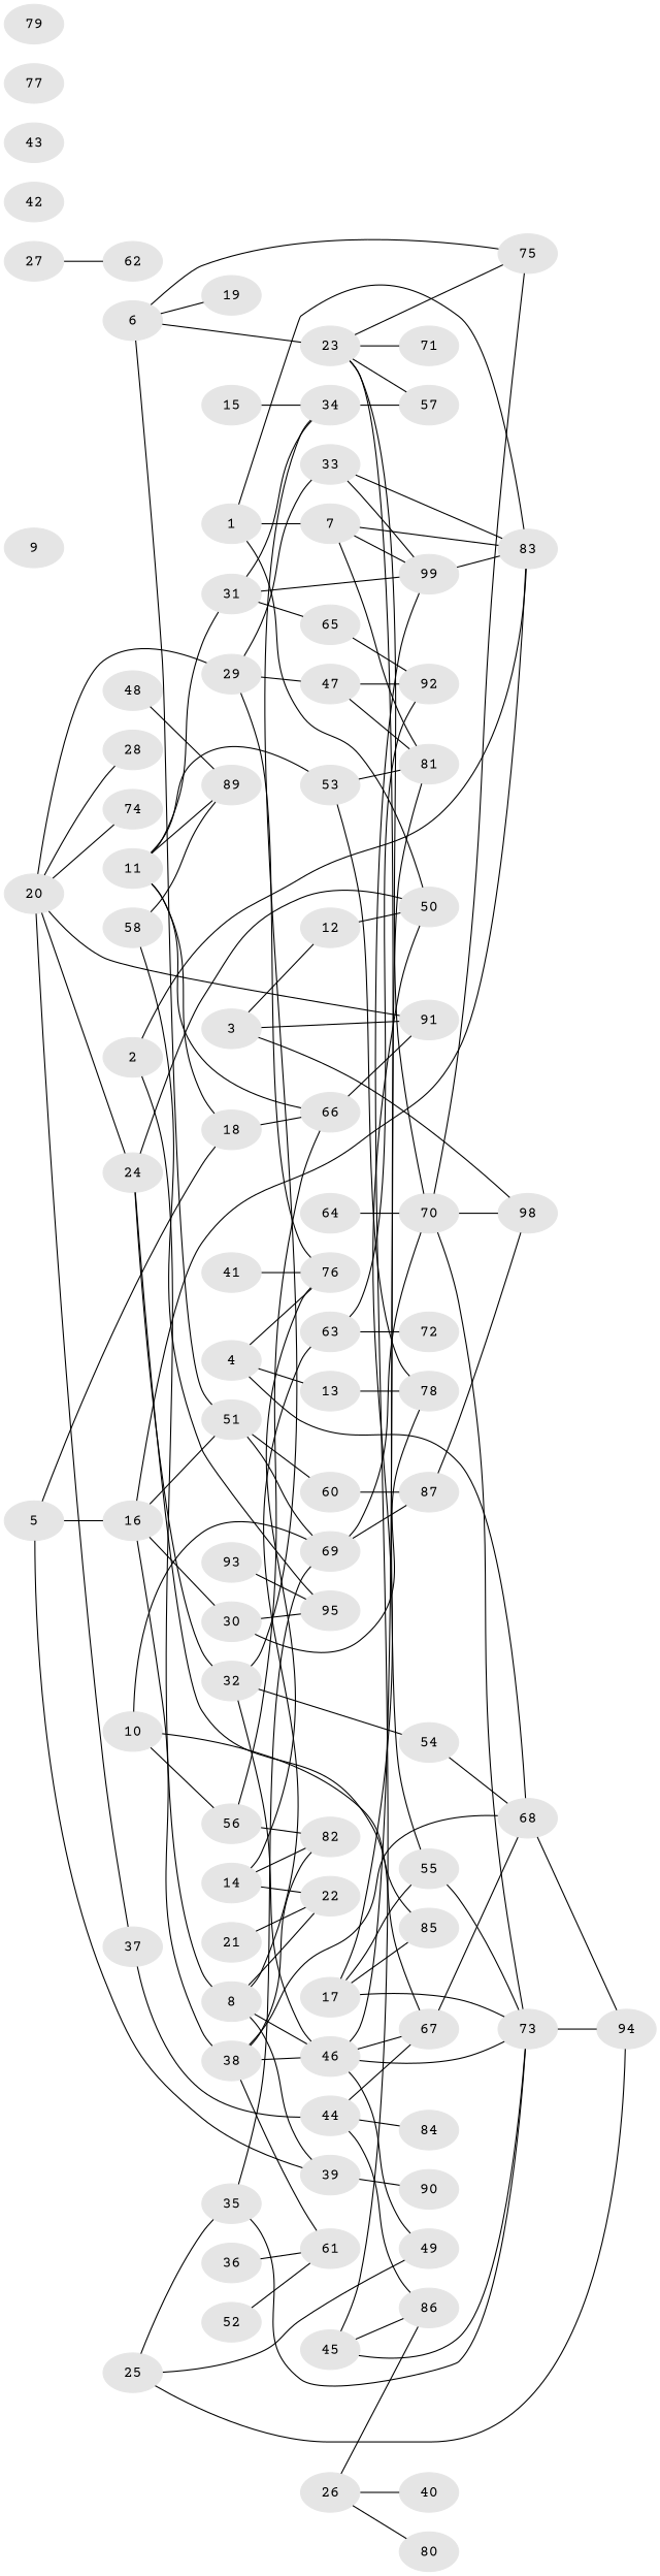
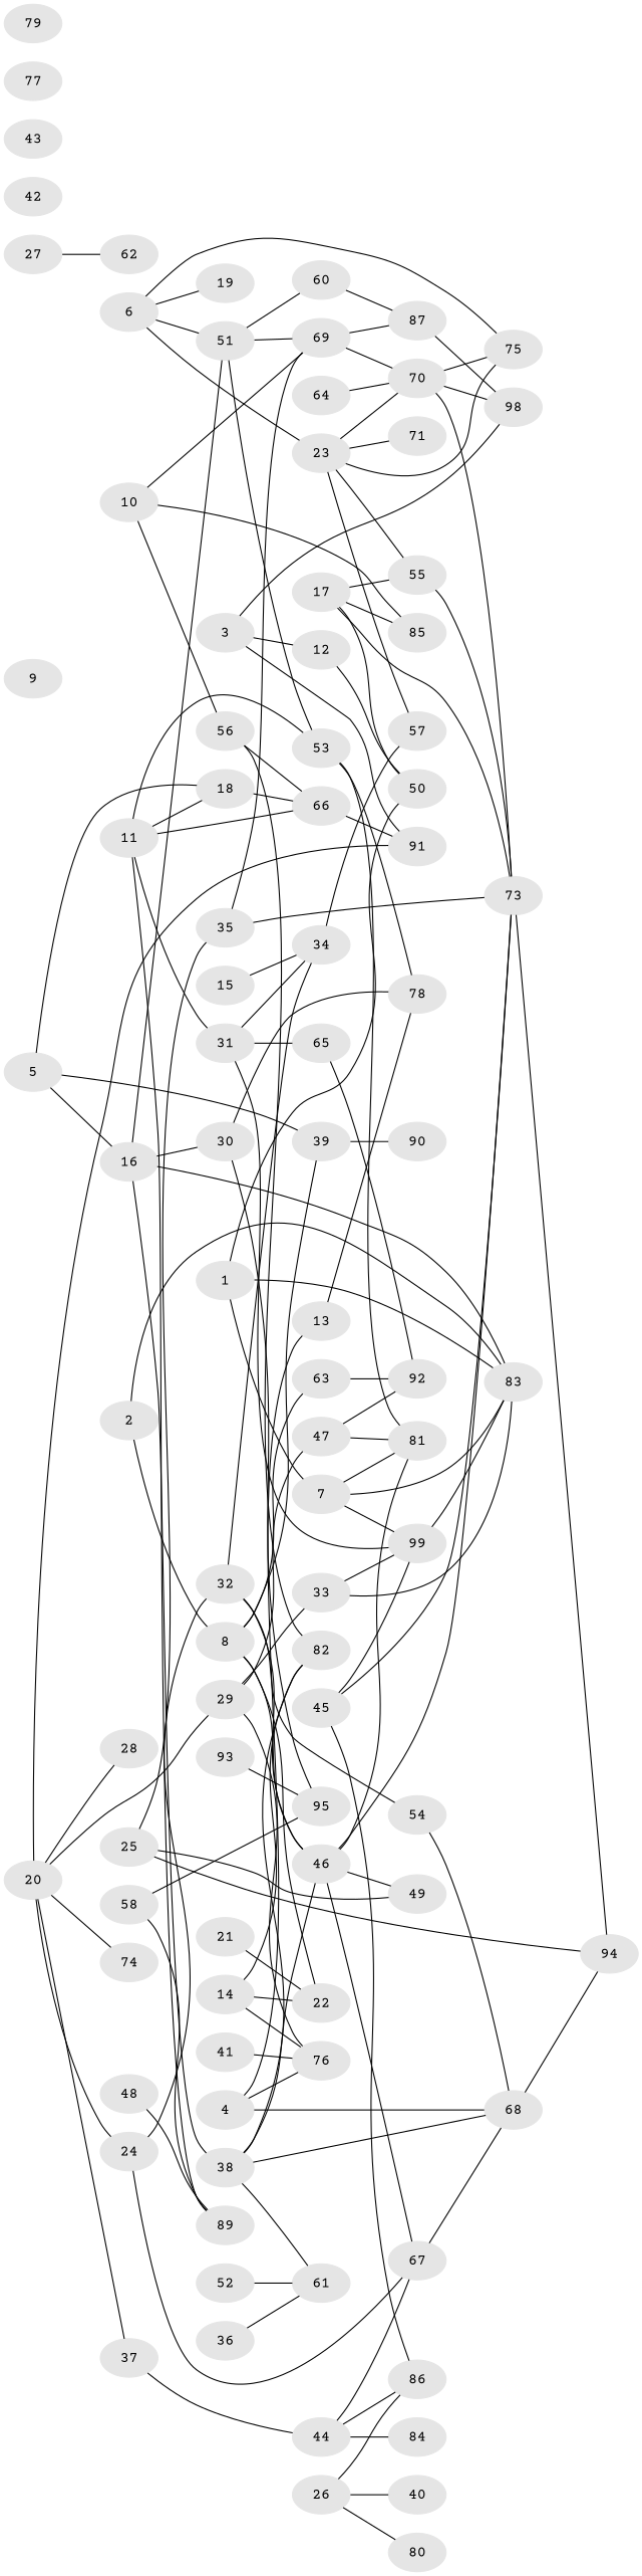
  graph {
    fontname="Courier Prime"
    rankdir=LR
    node [color=gray90 fontname="Courier Prime" style=filled]
    edge [fontname="Courier Prime"]
    1
    7
    50
    83
    n5 [label=99]
    81
    2
    8
    39
    22
    46
    63
    3
    12
    n15 [label=98]
    91
    4
    13
    68
    76
    78
    94
    5
    16
    18
    51
    30
    38
    66
    90
    6
    19
    23
    75
    55
    57
    70
    71
    69
    53
    60
    73
    67
    49
    92
-   72
    9
    10
    56
    85
    82
    87
    11
    31
    89
    34
    65
    14
    15
    95
    61
    17
    20
    24
    28
    29
    37
    74
    32
    33
    47
    44
    21
    54
    25
    35
    26
    40
    80
    86
    27
    62
    64
    36
    84
    41
    42
    43
    45
    48
    52
    58
    77
    79
    93
    1 -- 7
    1 -- 50
    1 -- 83
    7 -- 83
    7 -- n5
    7 -- 81
    n5 -- 83
    2 -- 83
    2 -- 8
    8 -- 39
    8 -- 22
    8 -- 46
    8 -- 63
    39 -- 90
    46 -- 81
    46 -- 73
    46 -- 67
    46 -- 49
    63 -- 92
-   63 -- 72
    3 -- 12
    3 -- n15
    3 -- 91
    12 -- 50
    4 -- 13
    4 -- 68
    4 -- 76
    13 -- 78
    68 -- 94
    5 -- 39
    5 -- 16
    5 -- 18
    16 -- 83
    16 -- 51
    16 -- 30
    16 -- 38
    18 -- 66
    51 -- 69
+   51 -- 53
    51 -- 60
    30 -- 78
    30 -- 95
    38 -- 46
    38 -- 68
    38 -- 82
    38 -- 61
    66 -- 91
    6 -- 51
    6 -- 19
    6 -- 23
    6 -- 75
    23 -- 75
    23 -- 55
    23 -- 57
    23 -- 70
    23 -- 71
    55 -- 73
    70 -- n15
    70 -- 75
    70 -- 73
    69 -- 70
    69 -- 87
    53 -- 81
    53 -- 78
    60 -- 87
    73 -- 94
    67 -- 68
    10 -- 69
    10 -- 56
    10 -- 85
    56 -- 66
    56 -- 82
    87 -- n15
    11 -- 18
    11 -- 66
    11 -- 53
    11 -- 31
    11 -- 89
    31 -- n5
    31 -- 34
    31 -- 65
    34 -- 57
    65 -- 92
    14 -- 22
    14 -- 76
    14 -- 82
    15 -- 34
    17 -- 50
    17 -- 55
    17 -- 73
    17 -- 85
    20 -- 91
    20 -- 24
    20 -- 28
    20 -- 29
    20 -- 37
    20 -- 74
-   24 -- 50
    24 -- 67
    24 -- 32
    29 -- 76
    29 -- 33
    29 -- 47
    37 -- 44
    32 -- 46
    32 -- 34
    32 -- 54
    33 -- 83
    33 -- n5
    47 -- 81
    47 -- 92
    44 -- 67
    44 -- 86
    44 -- 84
    21 -- 22
    54 -- 68
    25 -- 94
    25 -- 49
    25 -- 35
    35 -- 69
    35 -- 73
    26 -- 40
    26 -- 80
    26 -- 86
    27 -- 62
    64 -- 70
    36 -- 61
    41 -- 76
    45 -- n5
    45 -- 73
    45 -- 86
    48 -- 89
    52 -- 61
    58 -- 89
    58 -- 95
    93 -- 95
  }
